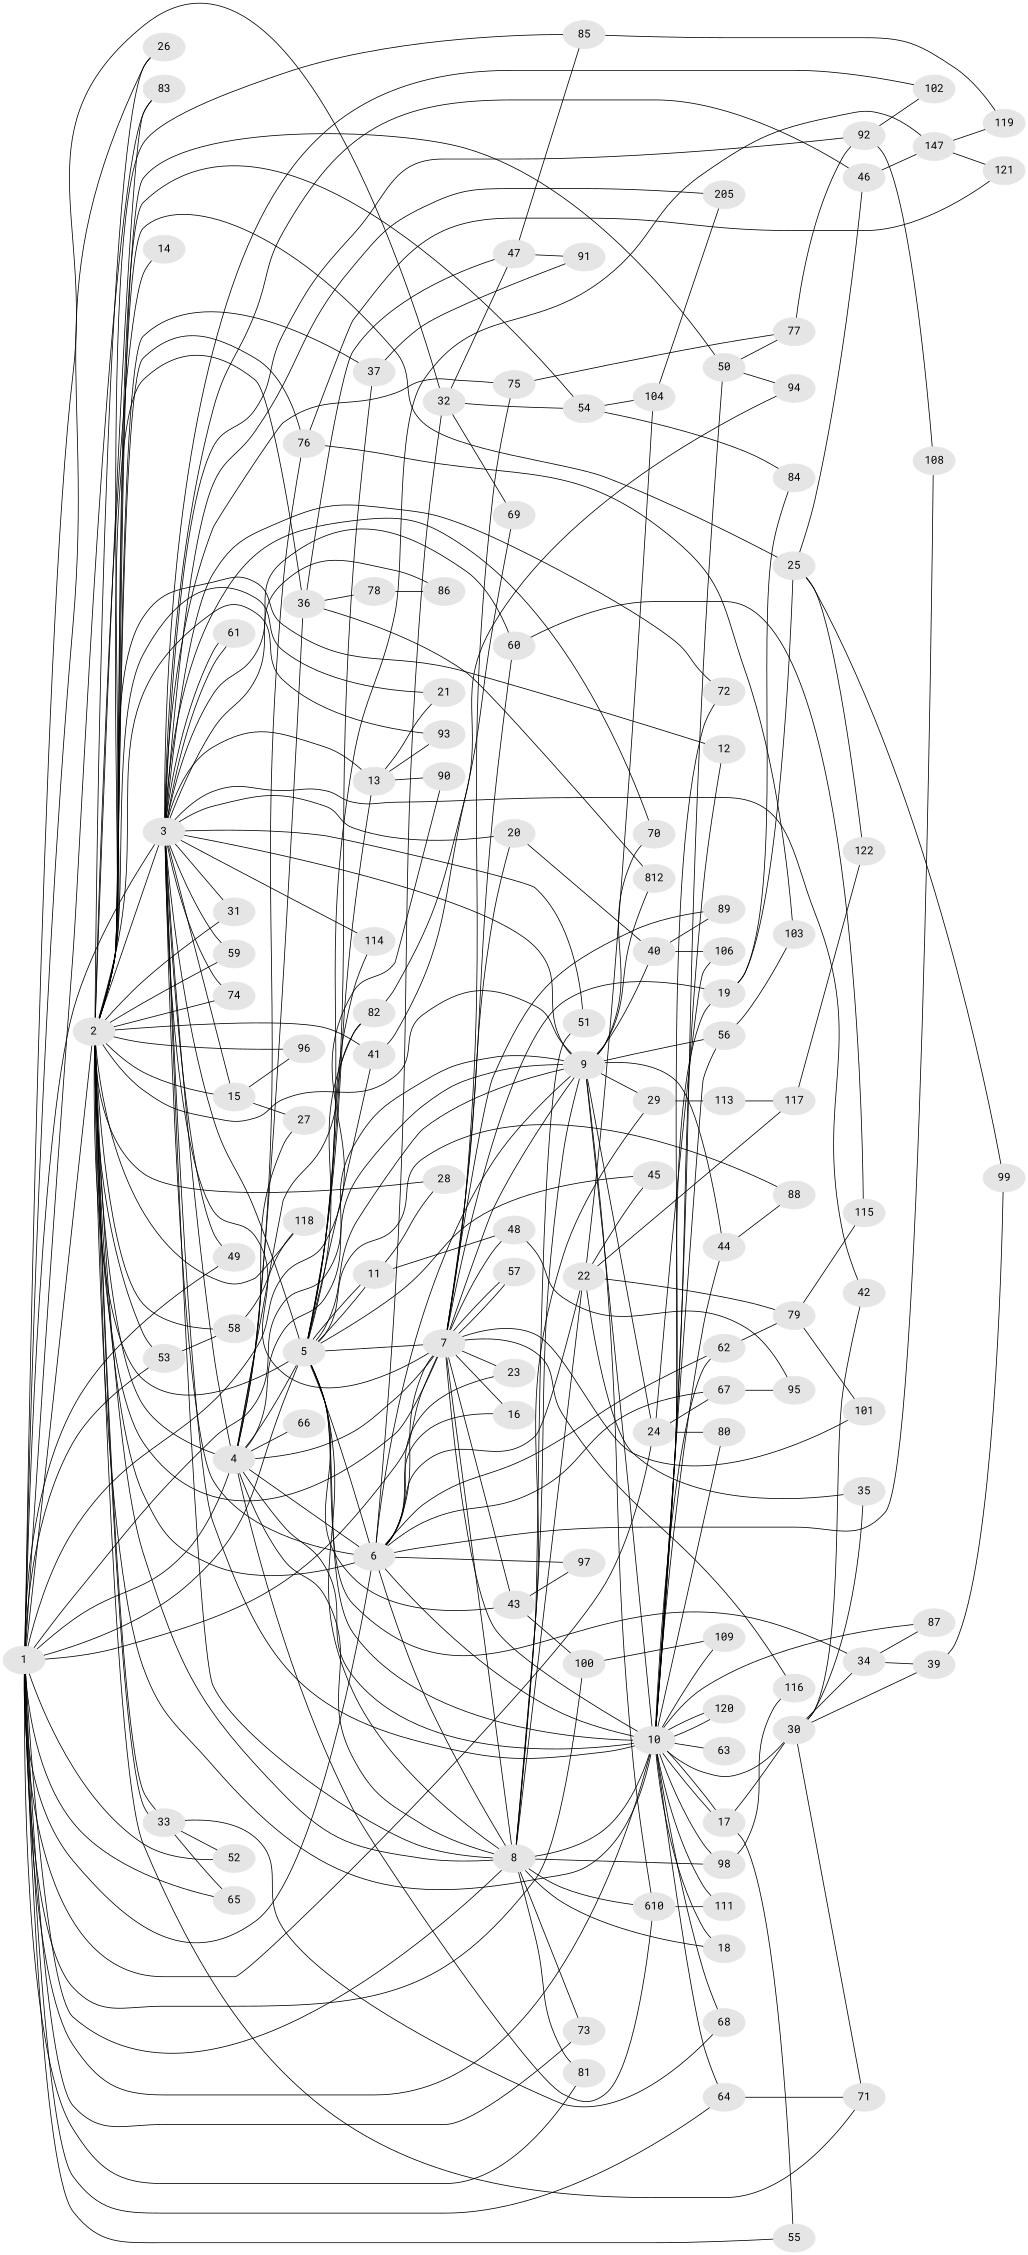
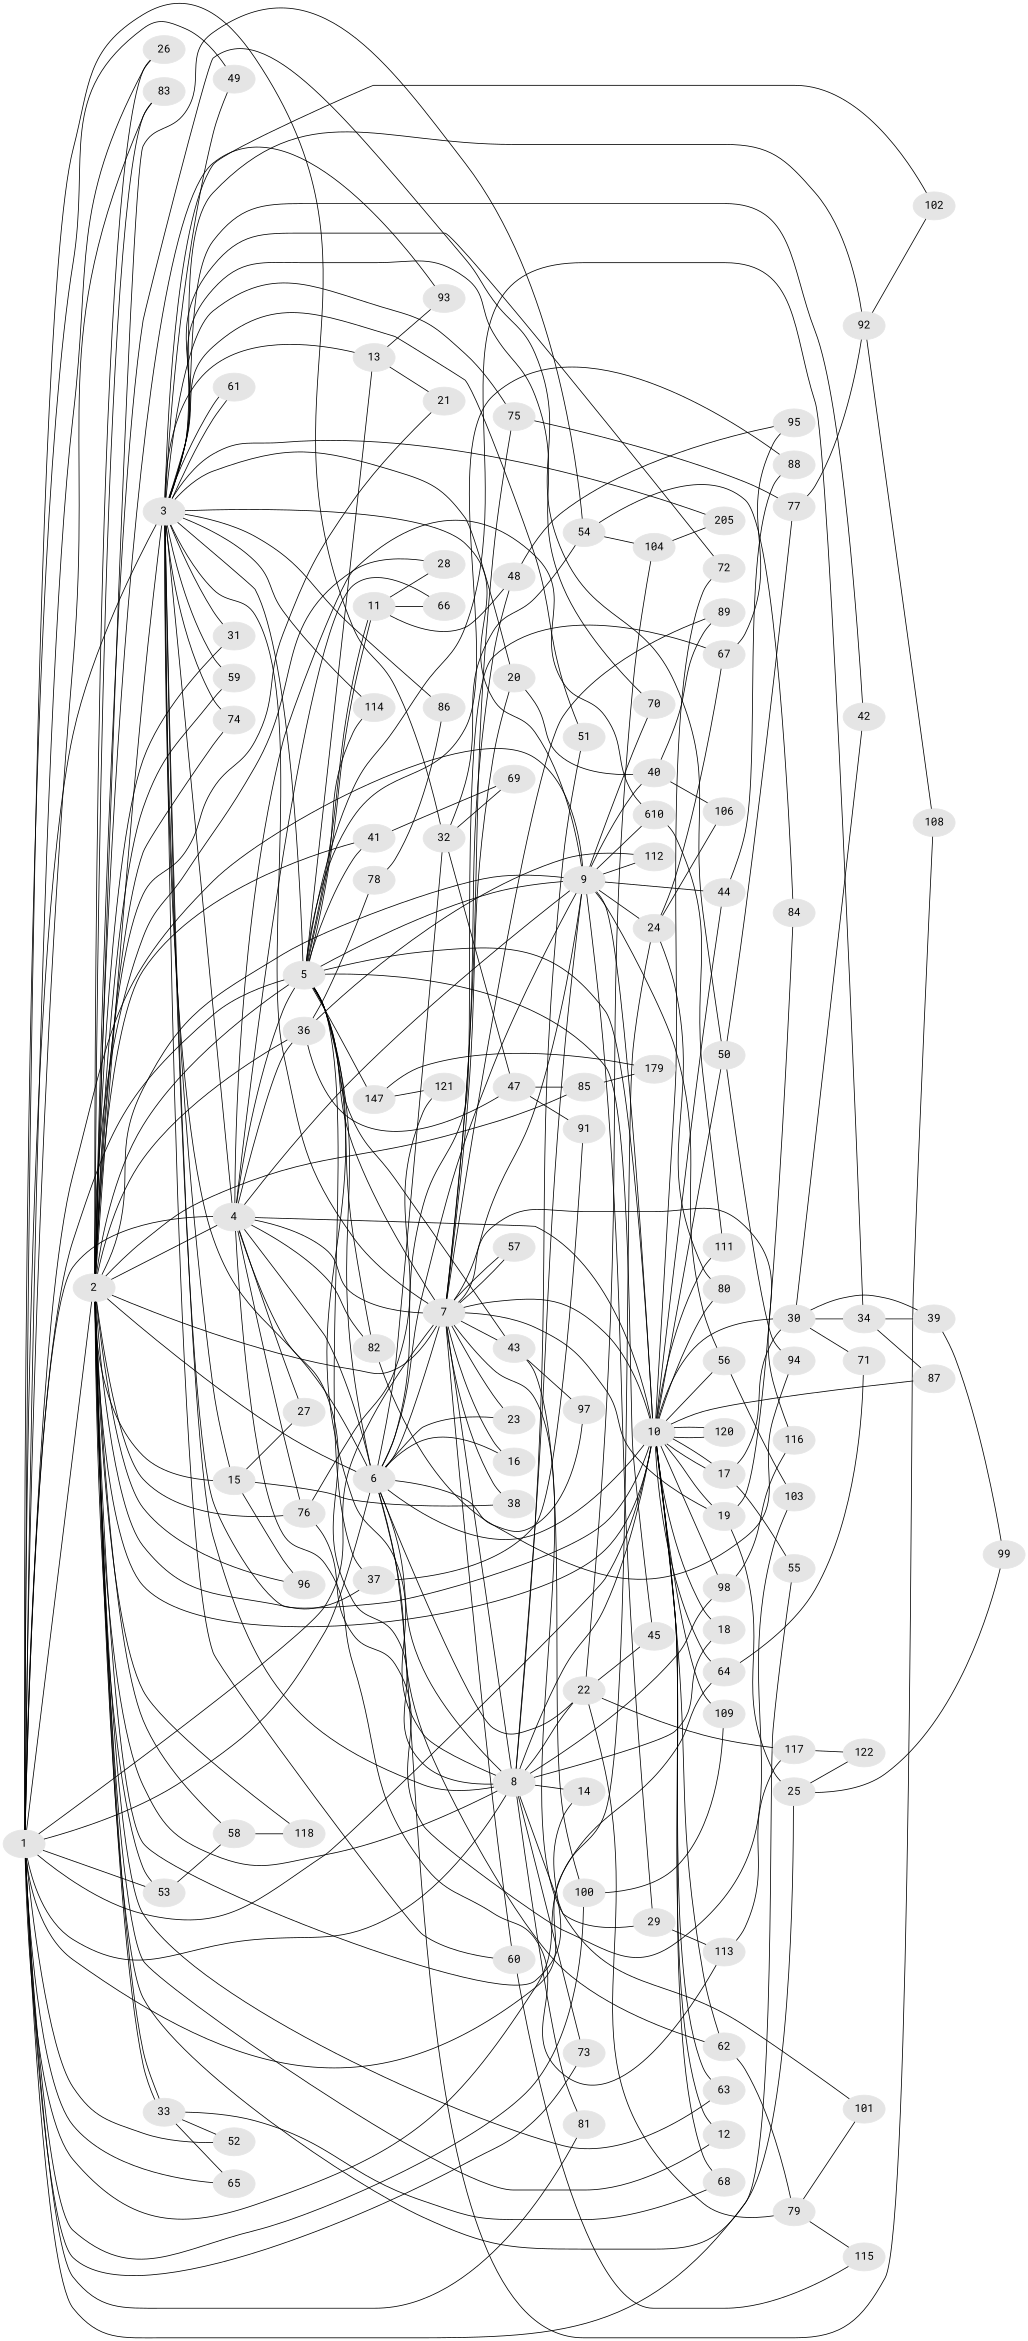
  graph {
    fontname="Roboto Mono"
    rankdir=LR
    node [color=gray90 fontname="Roboto Mono" style=filled]
    edge [fontname="Roboto Mono"]
    1
    2
    3
    4
    5
    6
    7
    8
    9
    10
    24
    26
    32
    49
    52
    53
    55
    64
    65
    73
    81
    83
-   90
    100
    12
    14
    15
    21
    25
    28
    31
    33
    36
    37
    41
    50
    54
    58
    59
    63
    74
    76
    85
    93
    96
    118
    13
    20
    42
-   46
    51
    60
    61
    70
    72
    75
    86
    92
    102
    n60 [label=205]
    114
    27
    66
    82
    n65 [label=610]
    113
    11
    34
    43
    45
    88
    n72 [label=147]
    16
    22
    23
    62
    67
    97
    108
    19
+   38
    48
    57
    89
    101
    116
    18
    29
    98
    40
    44
    56
-   112 [label=812]
+   112
    17
    30
    68
    80
    87
    109
    111
    120
    106
    47
    69
    71
    99
    122
    78
    91
    77
    94
    84
    104
    103
    121
-   119
+   119 [label=179]
    115
    117
    39
-   35
    79
    95
    1 -- 2
    1 -- 3
    1 -- 4
    1 -- 5
    1 -- 6
    1 -- 7
    1 -- 8
    1 -- 9
    1 -- 10
    1 -- 24
    1 -- 26
    1 -- 32
    1 -- 49
    1 -- 52
    1 -- 53
    1 -- 55
    1 -- 64
    1 -- 65
    1 -- 73
    1 -- 81
    1 -- 83
-   1 -- 90
    1 -- 100
    2 -- 3
    2 -- 4
    2 -- 5
    2 -- 6
    2 -- 7
    2 -- 8
    2 -- 9
    2 -- 10
    2 -- 26
    2 -- 53
    2 -- 83
    2 -- 12
    2 -- 14
    2 -- 15
    2 -- 21
    2 -- 25
    2 -- 28
    2 -- 31
    2 -- 33
    2 -- 33
    2 -- 36
    2 -- 37
    2 -- 41
    2 -- 50
    2 -- 54
    2 -- 58
    2 -- 59
-   2 -- 71
+   2 -- 63
    2 -- 74
    2 -- 76
    2 -- 85
    2 -- 93
    2 -- 96
    2 -- 118
    3 -- 4
    3 -- 5
    3 -- 6
    3 -- 7
    3 -- 8
    3 -- 9
    3 -- 10
    3 -- 49
    3 -- 15
    3 -- 31
    3 -- 59
    3 -- 74
    3 -- 13
    3 -- 20
    3 -- 42
-   3 -- 46
    3 -- 51
    3 -- 60
    3 -- 61
    3 -- 61
    3 -- 70
    3 -- 72
    3 -- 75
    3 -- 86
    3 -- 92
    3 -- 102
    3 -- n60
    3 -- 114
    4 -- 5
    4 -- 6
    4 -- 7
    4 -- 8
    4 -- 9
    4 -- 10
    4 -- 36
    4 -- 76
    4 -- 27
    4 -- 66
    4 -- 82
    4 -- n65
+   4 -- 113
    5 -- 6
    5 -- 7
    5 -- 8
    5 -- 9
    5 -- 10
    5 -- 37
    5 -- 41
    5 -- 13
    5 -- 114
    5 -- 82
    5 -- 11
    5 -- 11
    5 -- 34
    5 -- 43
    5 -- 45
    5 -- 88
    5 -- n72
    6 -- 7
    6 -- 8
    6 -- 9
    6 -- 10
    6 -- 32
    6 -- 16
    6 -- 22
    6 -- 23
    6 -- 62
    6 -- 67
    6 -- 97
    6 -- 108
    7 -- 8
    7 -- 9
    7 -- 10
    7 -- 20
    7 -- 60
    7 -- 75
    7 -- 43
    7 -- 16
    7 -- 23
    7 -- 19
+   7 -- 38
    7 -- 48
    7 -- 57
    7 -- 57
    7 -- 89
    7 -- 101
    7 -- 116
    8 -- 9
    8 -- 10
    8 -- 73
    8 -- 81
-   8 -- n65
+   8 -- 14
    8 -- 51
    8 -- 22
    8 -- 18
    8 -- 29
    8 -- 98
    9 -- 10
    9 -- 24
    9 -- 70
    9 -- n65
    9 -- 29
    9 -- 40
    9 -- 44
    9 -- 56
    9 -- 112
    10 -- 64
    10 -- 12
    10 -- 50
    10 -- 63
    10 -- 72
    10 -- 62
    10 -- 19
    10 -- 18
    10 -- 98
    10 -- 44
    10 -- 56
    10 -- 17
    10 -- 17
    10 -- 30
    10 -- 68
    10 -- 80
    10 -- 87
    10 -- 109
    10 -- 111
    10 -- 120
    10 -- 120
    24 -- 67
    24 -- 80
    24 -- 106
    32 -- 54
    32 -- 47
    32 -- 69
    53 -- 58
    64 -- 71
    100 -- 109
    15 -- 96
    15 -- 27
-   25 -- 46
+   15 -- 38
    25 -- 99
    25 -- 122
    33 -- 52
    33 -- 65
    33 -- 68
    36 -- 112
    36 -- 47
    36 -- 78
    37 -- 91
    41 -- 69
    50 -- 77
    50 -- 94
    54 -- 84
    54 -- 104
    58 -- 118
    76 -- 103
    76 -- 121
    85 -- 119
-   13 -- 90
    13 -- 21
    13 -- 93
    20 -- 40
-   46 -- n72
    60 -- 115
    75 -- 77
    92 -- 102
    92 -- 108
    82 -- 94
    n65 -- 111
    113 -- 117
    11 -- 28
+   11 -- 66
    11 -- 48
    34 -- 87
    34 -- 39
    43 -- 100
    43 -- 97
    n72 -- 121
    n72 -- 119
    22 -- 45
    22 -- 104
    22 -- 117
-   22 -- 35
    22 -- 79
    62 -- 79
    67 -- 95
    19 -- 25
    19 -- 84
    48 -- 95
    29 -- 113
    98 -- 116
    40 -- 89
    40 -- 106
    44 -- 88
    56 -- 103
    17 -- 55
    17 -- 30
    30 -- 42
    30 -- 34
    30 -- 71
    30 -- 39
-   30 -- 35
    47 -- 85
    47 -- 91
    78 -- 86
    77 -- 92
    104 -- n60
    117 -- 122
    39 -- 99
    79 -- 101
    79 -- 115
  }
